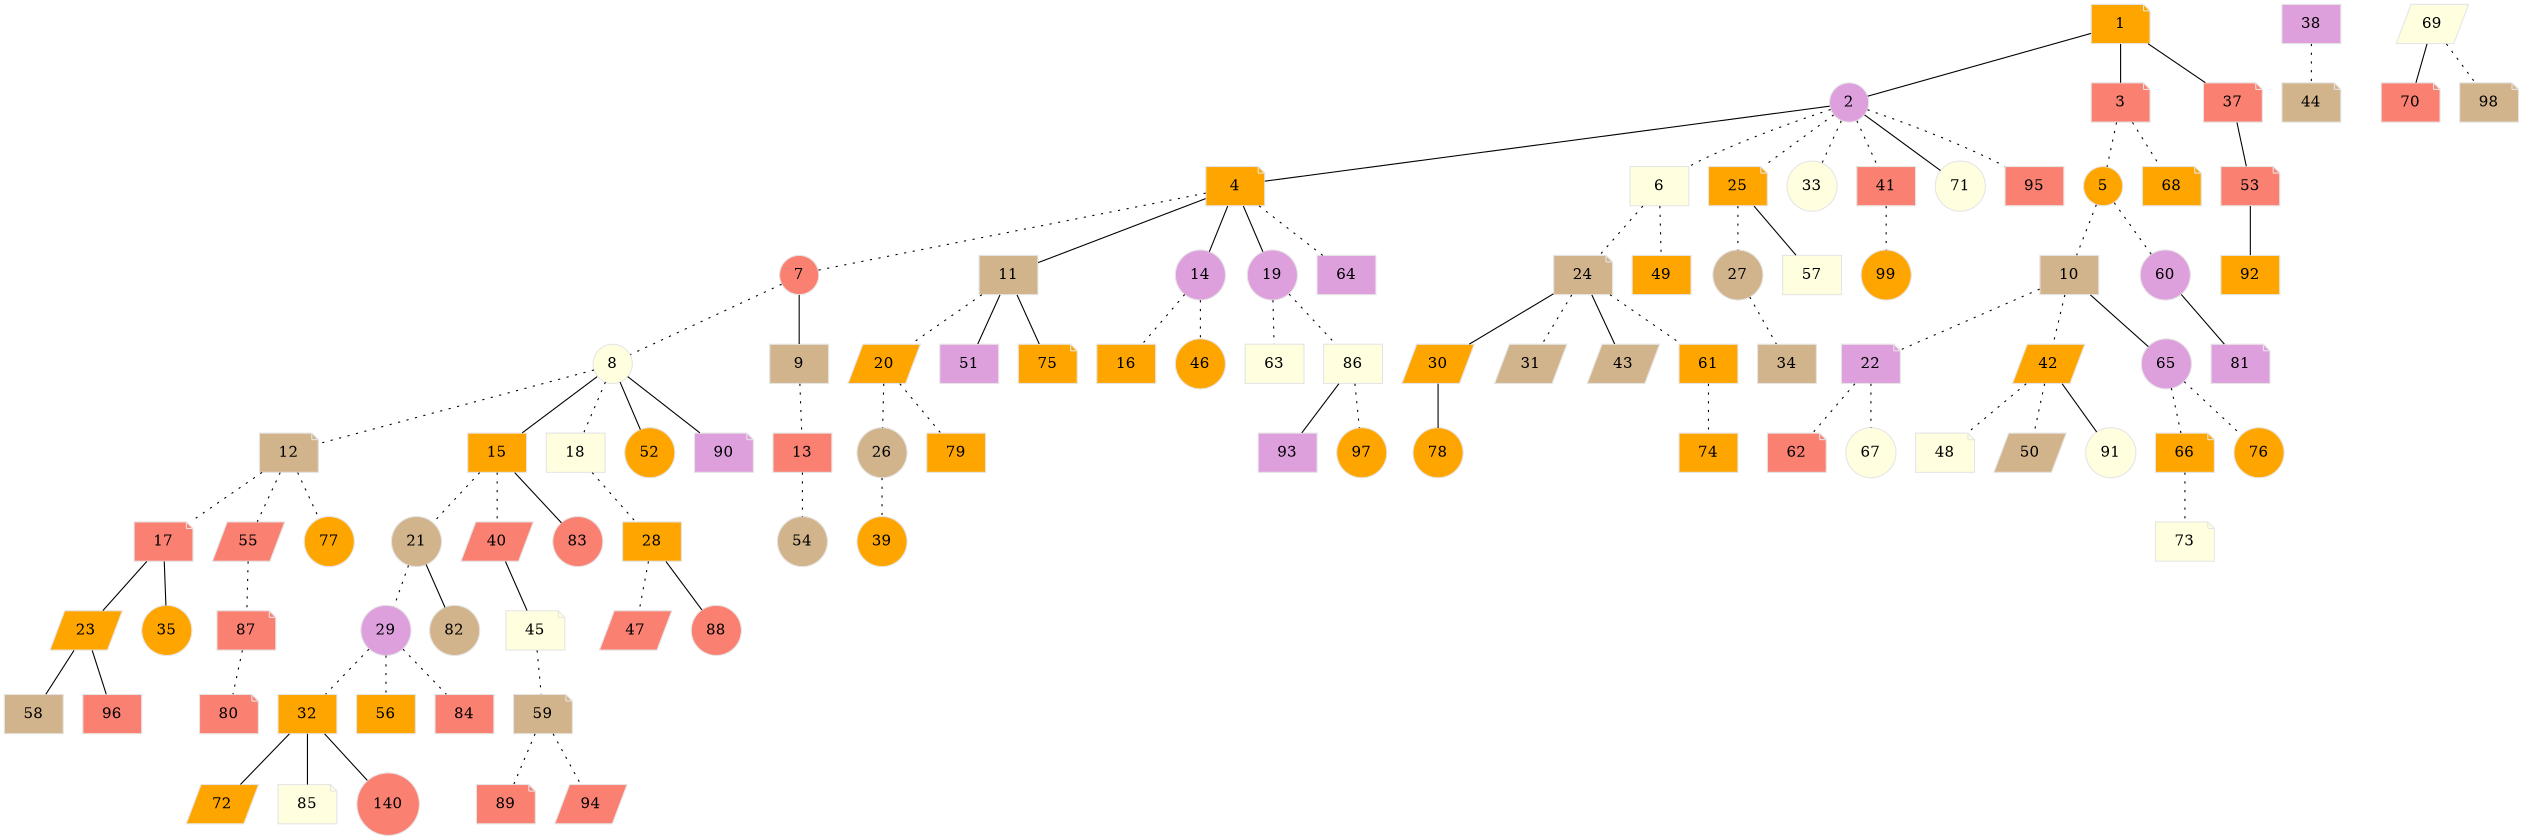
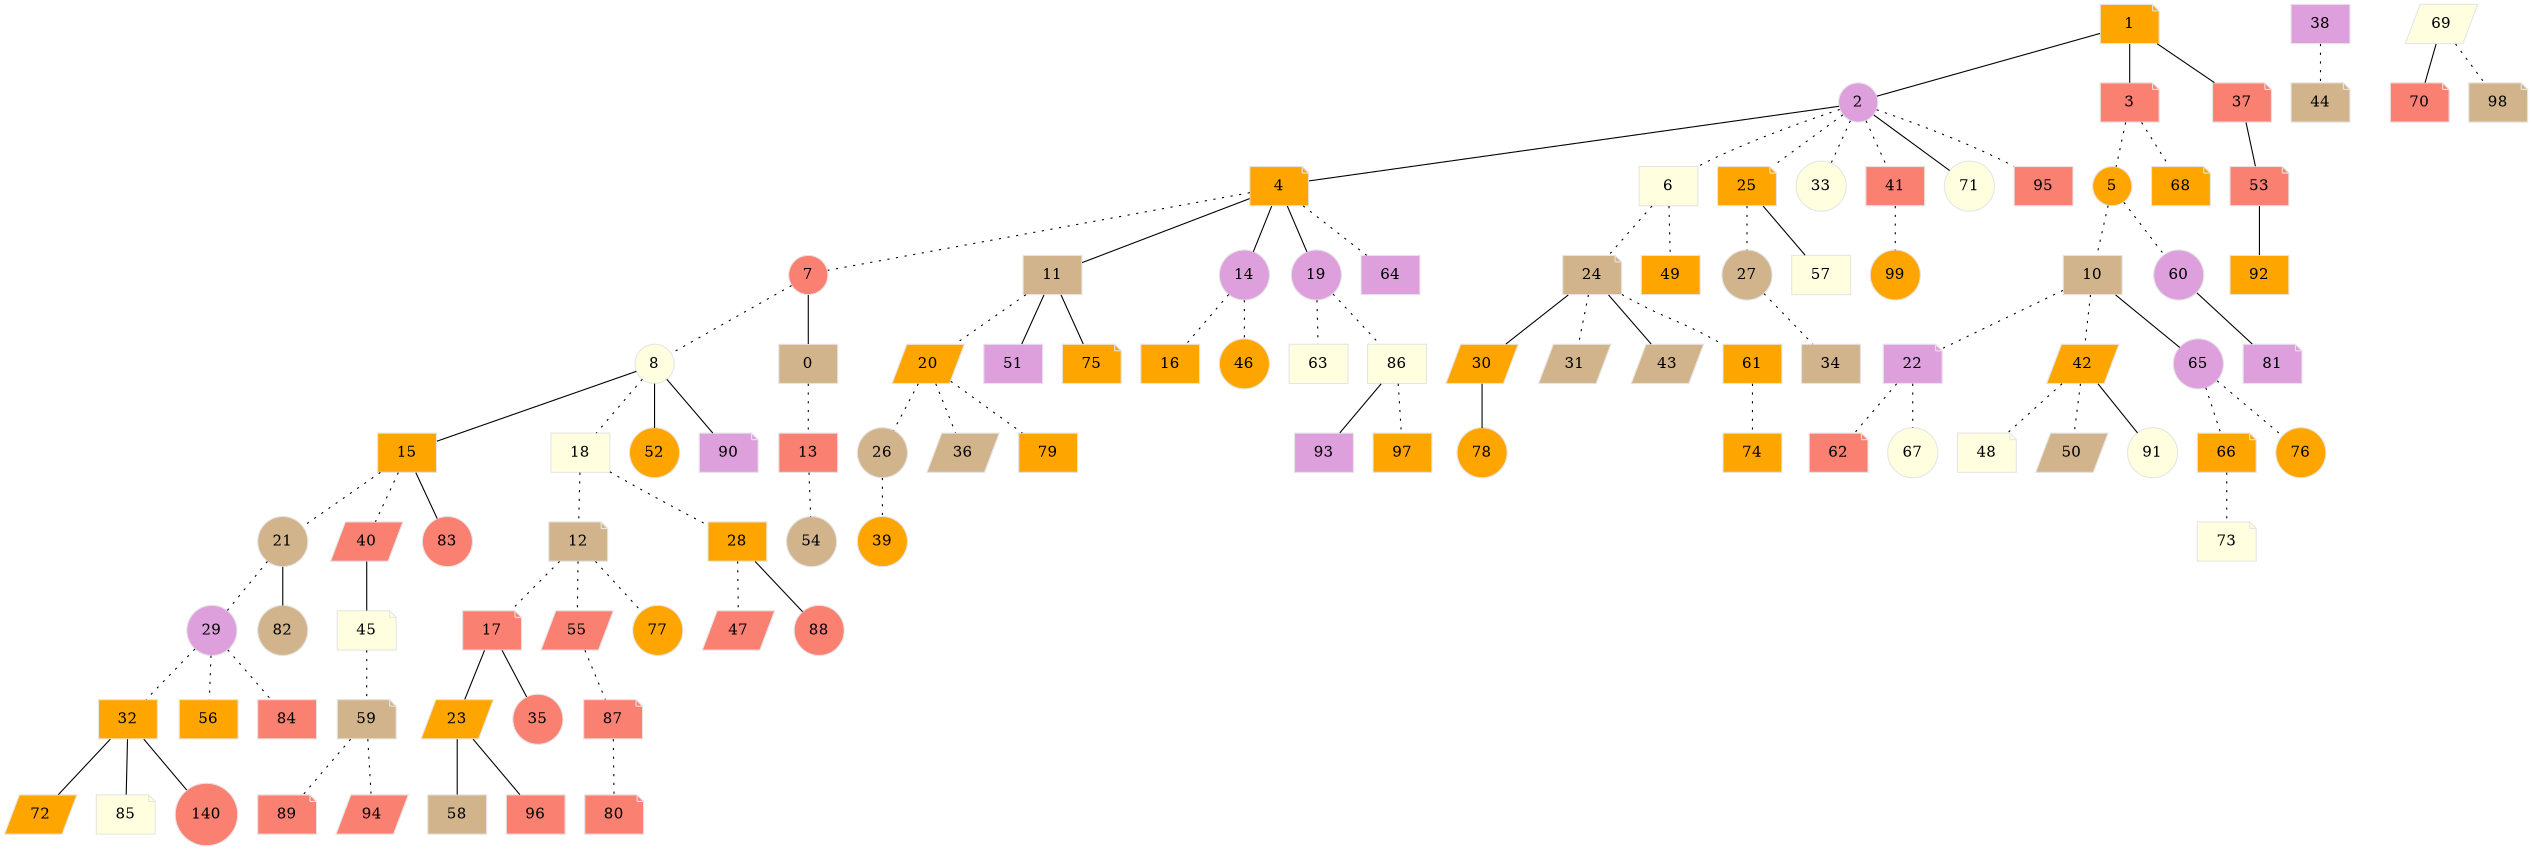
  graph {
    node [color=gray90 fillcolor=orange shape=circle style=filled]
    edge [style=dotted]
    1 [shape=note]
    2 [fillcolor=plum]
    3 [fillcolor=salmon shape=note]
    37 [fillcolor=salmon shape=note]
    4 [shape=note]
    6 [fillcolor=lightyellow shape=box]
    25 [shape=note]
    33 [fillcolor=lightyellow]
    41 [fillcolor=salmon shape=box]
    71 [fillcolor=lightyellow]
    95 [fillcolor=salmon shape=box]
    5
    68 [shape=note]
    53 [fillcolor=salmon shape=note]
    7 [fillcolor=salmon]
    11 [fillcolor=tan shape=box]
    14 [fillcolor=plum]
    19 [fillcolor=plum]
    64 [fillcolor=plum shape=box]
    24 [fillcolor=tan shape=note]
    49 [shape=box]
    27 [fillcolor=tan]
    57 [fillcolor=lightyellow shape=box]
    99
    10 [fillcolor=tan shape=box]
    60 [fillcolor=plum]
    8 [fillcolor=lightyellow]
-   9 [fillcolor=tan shape=box]
+   9 [fillcolor=tan shape=box label=0]
    20 [shape=parallelogram]
    51 [fillcolor=plum shape=box]
    75 [shape=note]
    16 [shape=box]
    46
    63 [fillcolor=lightyellow shape=box]
    86 [fillcolor=lightyellow shape=box]
    22 [fillcolor=plum shape=note]
    42 [shape=parallelogram]
    65 [fillcolor=plum]
    81 [fillcolor=plum shape=note]
    30 [shape=parallelogram]
    31 [fillcolor=tan shape=parallelogram]
    43 [fillcolor=tan shape=parallelogram]
    61 [shape=box]
    12 [fillcolor=tan shape=note]
    15 [shape=box]
    18 [fillcolor=lightyellow shape=box]
    52
    90 [fillcolor=plum shape=note]
    13 [fillcolor=salmon shape=box]
    17 [fillcolor=salmon shape=note]
    55 [fillcolor=salmon shape=parallelogram]
    77
    21 [fillcolor=tan]
    40 [fillcolor=salmon shape=parallelogram]
    83 [fillcolor=salmon]
    28 [shape=box]
    54 [fillcolor=tan]
    62 [fillcolor=salmon shape=note]
    67 [fillcolor=lightyellow]
    48 [fillcolor=lightyellow shape=note]
    50 [fillcolor=tan shape=parallelogram]
    91 [fillcolor=lightyellow]
    66 [shape=note]
    76
    26 [fillcolor=tan]
+   36 [fillcolor=tan shape=parallelogram]
    79 [shape=box]
    23 [shape=parallelogram]
-   35
+   35 [fillcolor=salmon]
    87 [fillcolor=salmon shape=note]
    29 [fillcolor=plum]
    82 [fillcolor=tan]
    45 [fillcolor=lightyellow shape=note]
    58 [fillcolor=tan shape=box]
    96 [fillcolor=salmon shape=box]
    47 [fillcolor=salmon shape=parallelogram]
    88 [fillcolor=salmon]
    93 [fillcolor=plum shape=box]
-   97
+   97 [shape=box]
    39
    32 [shape=box]
    56 [shape=box]
    84 [fillcolor=salmon shape=box]
    78
    38 [fillcolor=plum shape=box]
    44 [fillcolor=tan shape=note]
    74 [shape=box]
    34 [fillcolor=tan shape=box]
    69 [fillcolor=lightyellow shape=parallelogram]
    70 [fillcolor=salmon shape=note]
    98 [fillcolor=tan shape=note]
    72 [shape=parallelogram]
    85 [fillcolor=lightyellow shape=note]
    n94 [fillcolor=salmon label=140]
    80 [fillcolor=salmon shape=note]
    92 [shape=box]
    59 [fillcolor=tan shape=note]
    89 [fillcolor=salmon shape=note]
    94 [fillcolor=salmon shape=parallelogram]
    73 [fillcolor=lightyellow shape=note]
    1 -- 2 [style=solid]
    1 -- 3 [style=solid]
    1 -- 37 [style=solid]
    2 -- 4 [style=solid]
    2 -- 6
    2 -- 25
    2 -- 33
    2 -- 41
    2 -- 71 [style=solid]
    2 -- 95
    3 -- 5
    3 -- 68
    37 -- 53 [style=solid]
    4 -- 7
    4 -- 11 [style=solid]
    4 -- 14 [style=solid]
    4 -- 19 [style=solid]
    4 -- 64
    6 -- 24
    6 -- 49
    25 -- 27
    25 -- 57 [style=solid]
    41 -- 99
    5 -- 10
    5 -- 60
    53 -- 92 [style=solid]
    7 -- 8
    7 -- 9 [style=solid]
    11 -- 20
    11 -- 51 [style=solid]
    11 -- 75 [style=solid]
    14 -- 16
    14 -- 46
    19 -- 63
    19 -- 86
    24 -- 30 [style=solid]
    24 -- 31
    24 -- 43 [style=solid]
    24 -- 61
    27 -- 34
    10 -- 22
    10 -- 42
    10 -- 65 [style=solid]
    60 -- 81 [style=solid]
-   8 -- 12
+   18 -- 12
    8 -- 15 [style=solid]
    8 -- 18
    8 -- 52 [style=solid]
    8 -- 90 [style=solid]
    9 -- 13
    20 -- 26
+   20 -- 36
    20 -- 79
    86 -- 93 [style=solid]
    86 -- 97
    22 -- 62
    22 -- 67
    42 -- 48
    42 -- 50
    42 -- 91 [style=solid]
    65 -- 66
    65 -- 76
    30 -- 78 [style=solid]
    61 -- 74
    12 -- 17
    12 -- 55
    12 -- 77
    15 -- 21
    15 -- 40
    15 -- 83 [style=solid]
    18 -- 28
    13 -- 54
    17 -- 23 [style=solid]
    17 -- 35 [style=solid]
    55 -- 87
    21 -- 29
    21 -- 82 [style=solid]
    40 -- 45 [style=solid]
    28 -- 47
    28 -- 88 [style=solid]
    66 -- 73
    26 -- 39
    23 -- 58 [style=solid]
    23 -- 96 [style=solid]
    87 -- 80
    29 -- 32
    29 -- 56
    29 -- 84
    45 -- 59
    32 -- 72 [style=solid]
    32 -- 85 [style=solid]
    32 -- n94 [style=solid]
    38 -- 44
    69 -- 70 [style=solid]
    69 -- 98
    59 -- 89
    59 -- 94
  }
